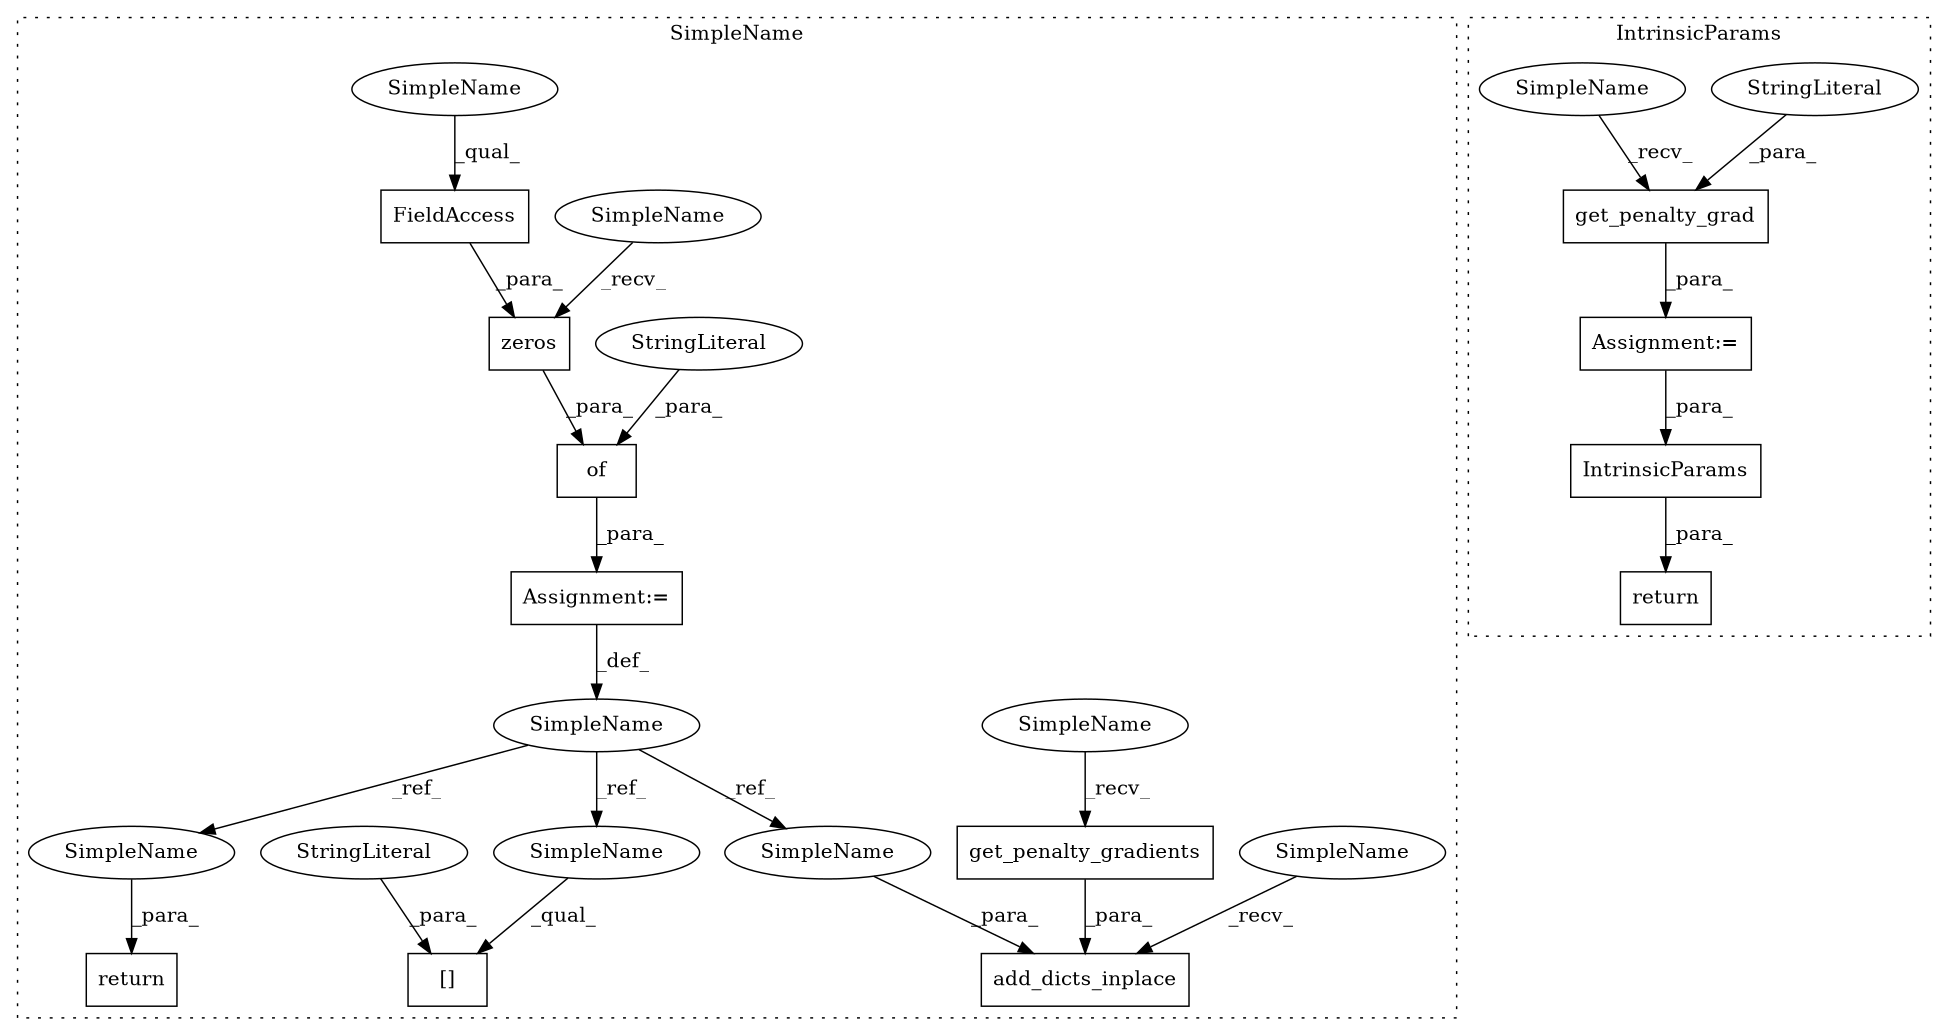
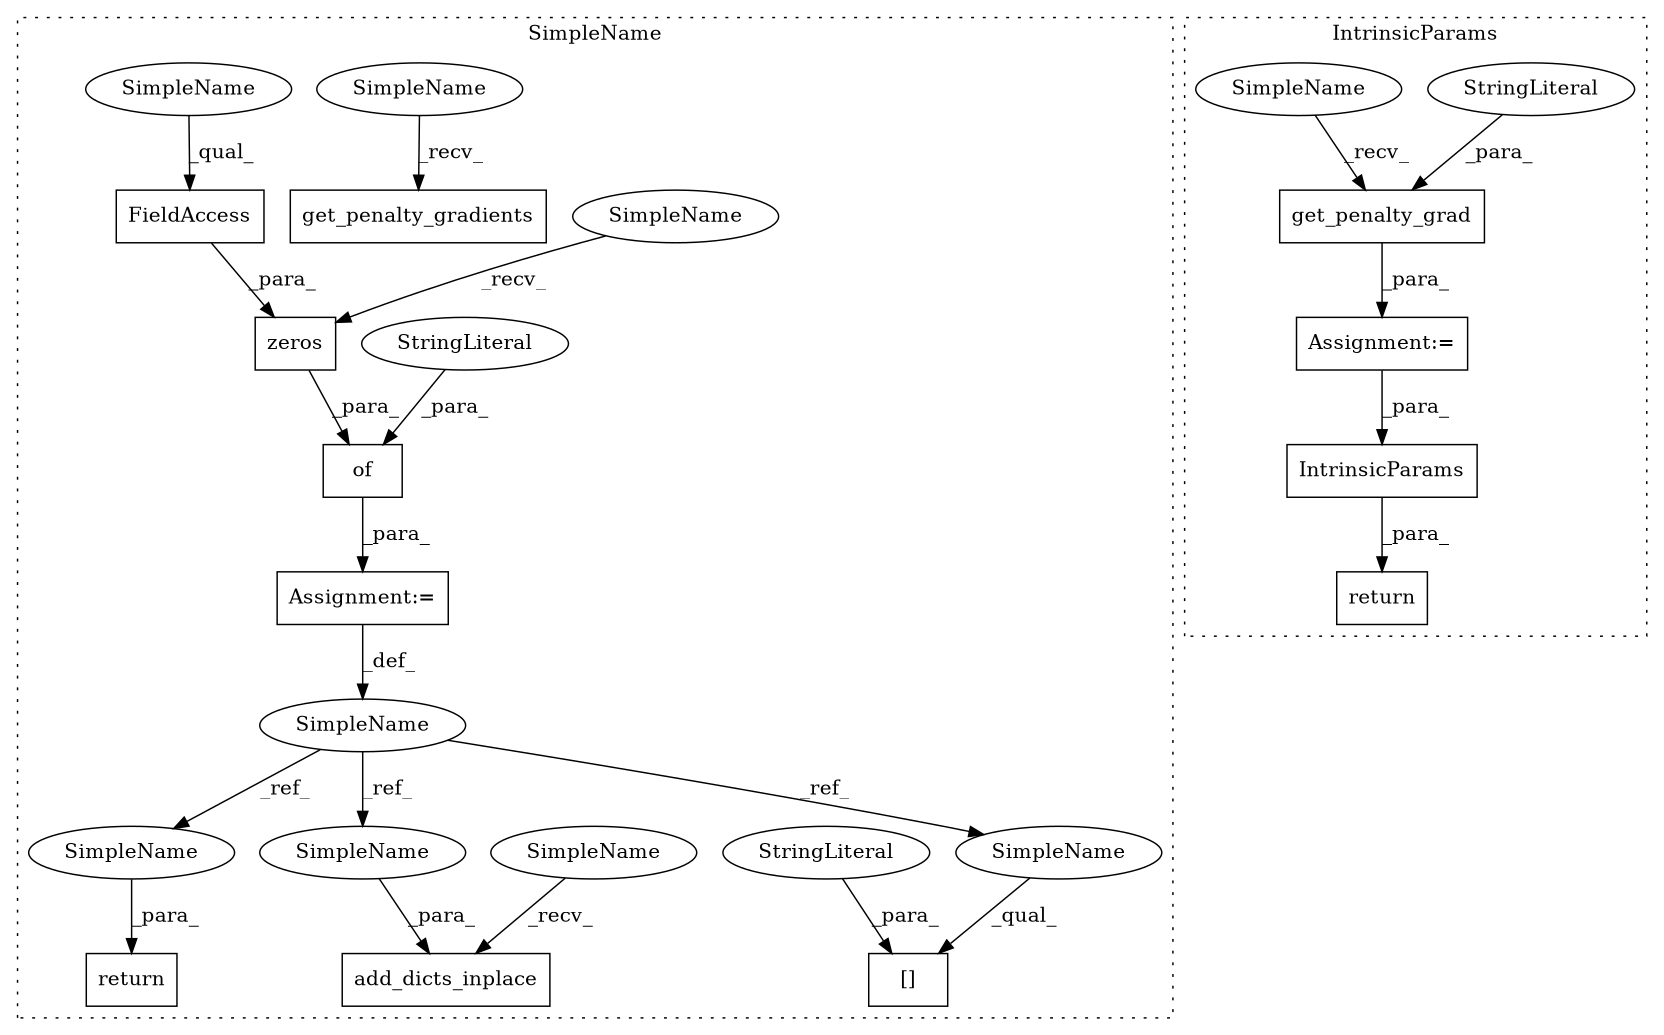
  digraph {
    node [a=42 l=6 s=15387 shape=box]
    n1 [a=32 l=23 label=get_penalty_gradients s=15483]
    n2 [a=32 l="18,1" label=add_dicts_inplace s="15453,15506"]
    n3 [a=7 l=1 label="Assignment:=" s=15358]
    n4 [a=32 l="6,1" label=zeros s="15381,15395"]
    n5 [a=2 l="7,1" label="[]" s="15403,15415"]
    n6 [a=22 l=8 label=FieldAccess]
    n7 [a=32 l="3,1" label=of s="15363,15396"]
    n8 [label=SimpleName s=15352 shape=ellipse]
    n9 [a=45 l=5 label=StringLiteral s=15366 shape=ellipse]
    n10 [a=45 l=5 label=StringLiteral s=15410 shape=ellipse]
    n11 [a=41 l=7 label=return s=15513]
    n12 [l=8 label=SimpleName s=15372 shape=ellipse]
    n13 [l=8 label=SimpleName s=15444 shape=ellipse]
    n14 [l=4 label=SimpleName s=15478 shape=ellipse]
    n15 [l=4 label=SimpleName shape=ellipse]
    n16 [label=SimpleName s=15471 shape=ellipse]
    n17 [label=SimpleName s=15520 shape=ellipse]
    n18 [label=SimpleName s=15403 shape=ellipse]
    n19 [a=32 l="16,1" label=IntrinsicParams s="15471,15490"]
    n20 [a=32 l="17,1" label=get_penalty_grad s="15416,15442"]
    n21 [a=45 l=5 label=StringLiteral s=15437 shape=ellipse]
    n22 [a=7 l=1 label="Assignment:=" s=15410]
    n23 [a=41 l=7 label=return s=15449]
    n24 [l=4 label=SimpleName s=15411 shape=ellipse]
    subgraph cluster_1 {
      label=SimpleName
      style=dotted
      n1
      n2
      n3
      n4
      n5
      n6
      n7
      n8
      n9
      n10
      n11
      n12
      n13
      n14
      n15
      n16
      n17
      n18
    }
    subgraph cluster_2 {
      label=IntrinsicParams
      style=dotted
      n19
      n20
      n21
      n22
      n23
      n24
    }
-   n1 -> n2 [label=_para_]
    n3 -> n8 [label=_def_]
    n4 -> n7 [label=_para_]
    n6 -> n4 [label=_para_]
    n7 -> n3 [label=_para_]
    n8 -> n16 [label=_ref_]
    n8 -> n17 [label=_ref_]
    n8 -> n18 [label=_ref_]
    n9 -> n7 [label=_para_]
    n10 -> n5 [label=_para_]
    n12 -> n4 [label=_recv_]
    n13 -> n2 [label=_recv_]
    n14 -> n1 [label=_recv_]
    n15 -> n6 [label=_qual_]
    n16 -> n2 [label=_para_]
    n17 -> n11 [label=_para_]
    n18 -> n5 [label=_qual_]
    n19 -> n23 [label=_para_]
    n20 -> n22 [label=_para_]
    n21 -> n20 [label=_para_]
    n22 -> n19 [label=_para_]
    n24 -> n20 [label=_recv_]
  }
